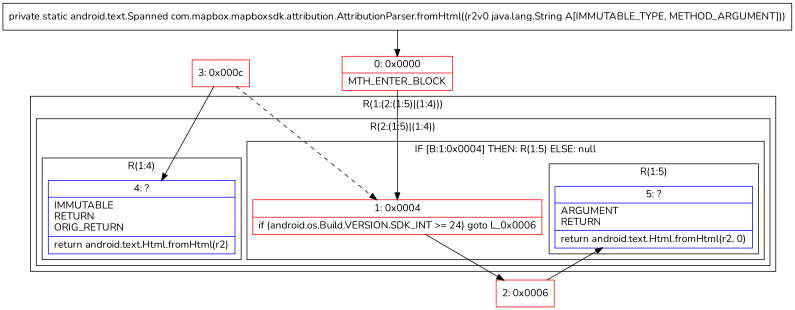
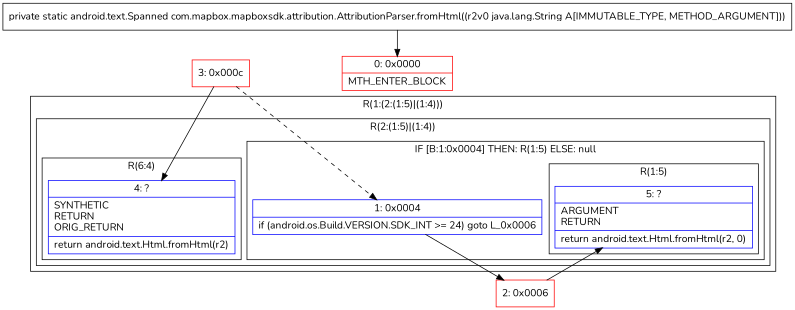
  digraph {
    fontname=Nunito
    node [color=blue fontname=Nunito shape=record]
    edge [fontname=Nunito]
    n1 [label="{5\:\ ?|ARGUMENT\lRETURN\l|return android.text.Html.fromHtml(r2, 0)\l}"]
-   n2 [color=red label="{1\:\ 0x0004|if (android.os.Build.VERSION.SDK_INT \>= 24) goto L_0x0006\l}"]
-   n3 [label="{4\:\ ?|IMMUTABLE\lRETURN\lORIG_RETURN\l|return android.text.Html.fromHtml(r2)\l}"]
+   n2 [label="{1\:\ 0x0004|if (android.os.Build.VERSION.SDK_INT \>= 24) goto L_0x0006\l}"]
+   n3 [label="{4\:\ ?|SYNTHETIC\lRETURN\lORIG_RETURN\l|return android.text.Html.fromHtml(r2)\l}"]
    n4 [color=red label="{2\:\ 0x0006}"]
    n5 [color=red label="{3\:\ 0x000c}"]
    n6 [color=red label="{0\:\ 0x0000|MTH_ENTER_BLOCK\l}"]
    n7 [label="{private static android.text.Spanned com.mapbox.mapboxsdk.attribution.AttributionParser.fromHtml((r2v0 java.lang.String A[IMMUTABLE_TYPE, METHOD_ARGUMENT])) }" color=""]
    subgraph cluster_1 {
      label="R(1:(2:(1:5)|(1:4)))"
      subgraph cluster_2 {
        label="R(2:(1:5)|(1:4))"
        subgraph cluster_3 {
          label="IF [B:1:0x0004] THEN: R(1:5) ELSE: null"
          n2
          subgraph cluster_4 {
            label="R(1:5)"
            n1
          }
        }
        subgraph cluster_5 {
-         label="R(1:4)"
+         label="R(6:4)"
          n3
        }
      }
    }
    n2 -> n4
    n4 -> n1
    n5 -> n2 [style=dashed]
    n5 -> n3
-   n6 -> n2
    n7 -> n6
  }
